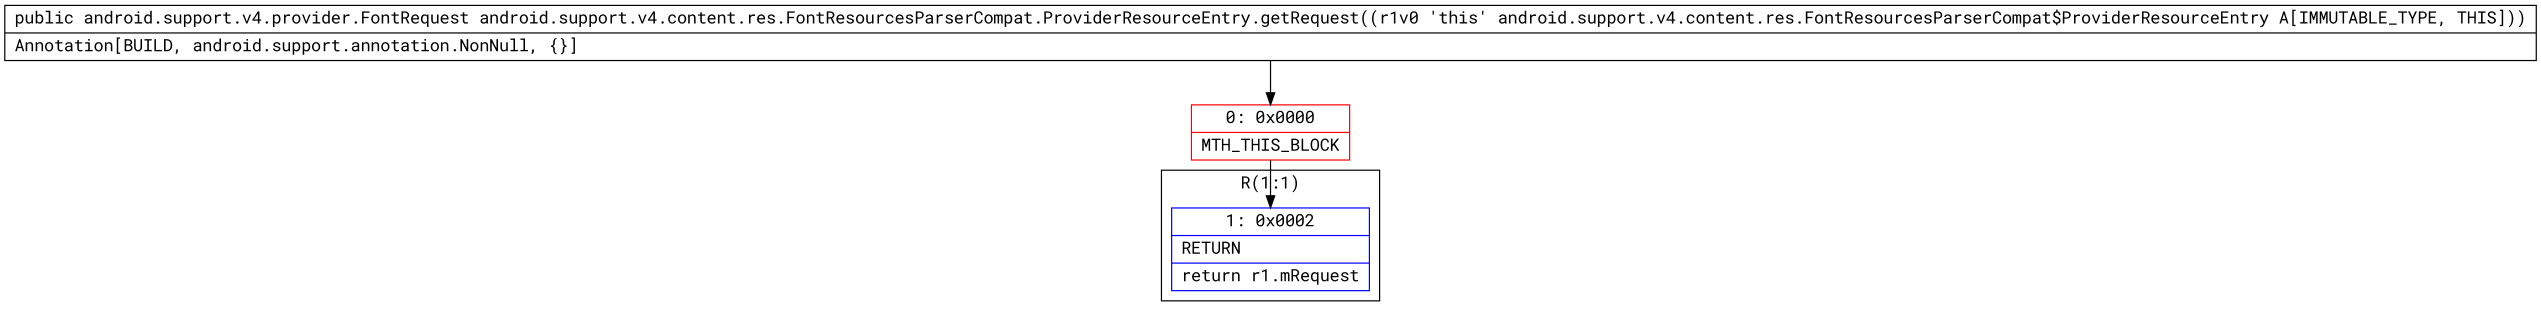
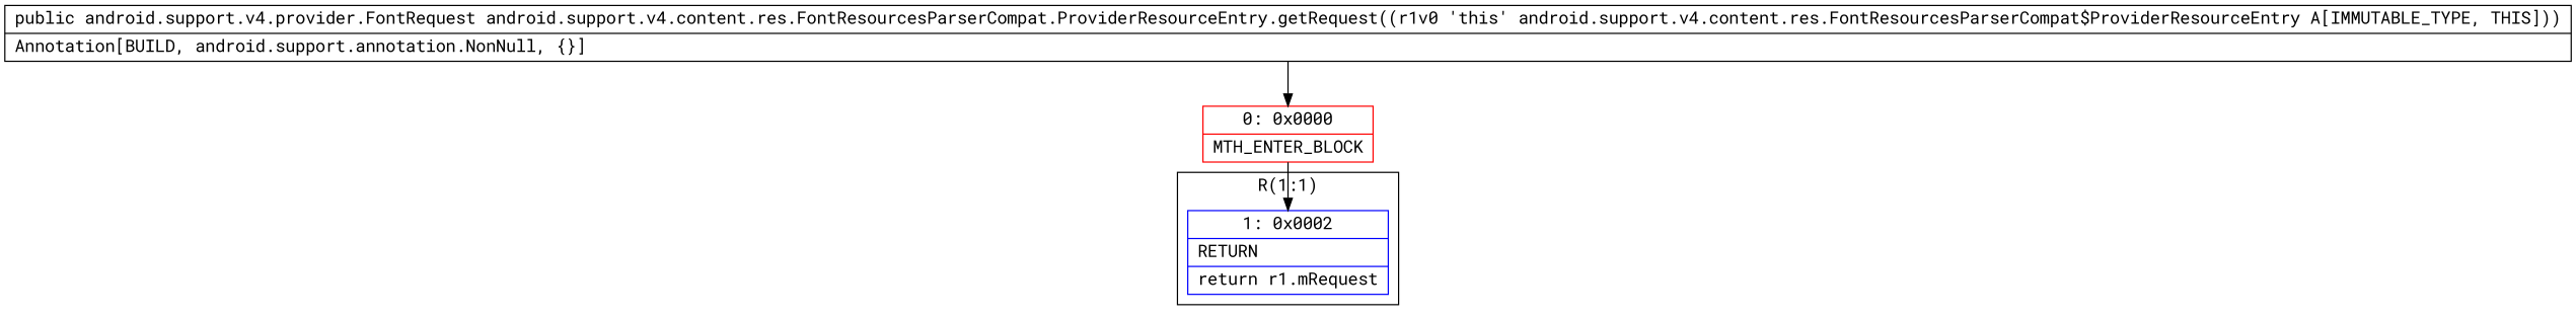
  digraph {
    fontname="Roboto Mono"
    node [shape=record fontname="Roboto Mono"]
    edge [fontname="Roboto Mono"]
    n1 [color=blue label="{1\:\ 0x0002|RETURN\l|return r1.mRequest\l}"]
-   n2 [color=red label="{0\:\ 0x0000|MTH_THIS_BLOCK\l}"]
+   n2 [color=red label="{0\:\ 0x0000|MTH_ENTER_BLOCK\l}"]
    n3 [label="{public android.support.v4.provider.FontRequest android.support.v4.content.res.FontResourcesParserCompat.ProviderResourceEntry.getRequest((r1v0 'this' android.support.v4.content.res.FontResourcesParserCompat$ProviderResourceEntry A[IMMUTABLE_TYPE, THIS]))  | Annotation[BUILD, android.support.annotation.NonNull, \{\}]\l}"]
    subgraph cluster_1 {
      label="R(1:1)"
      n1
    }
    n2 -> n1
    n3 -> n2
  }
